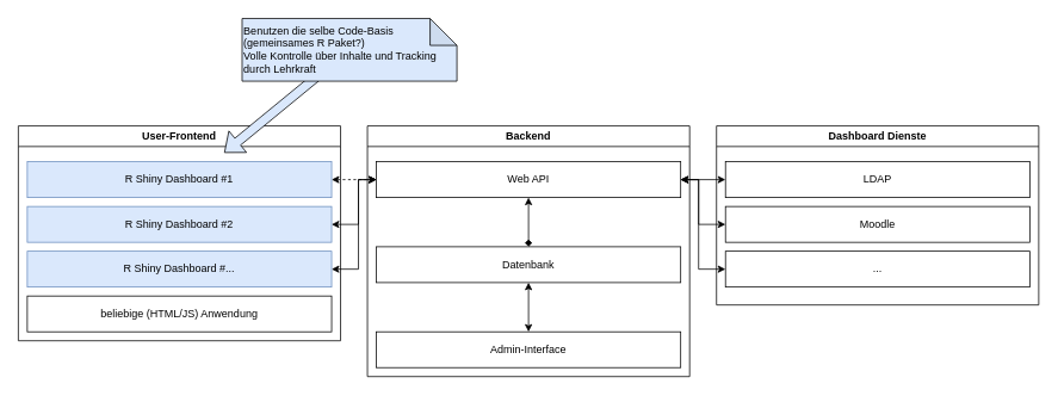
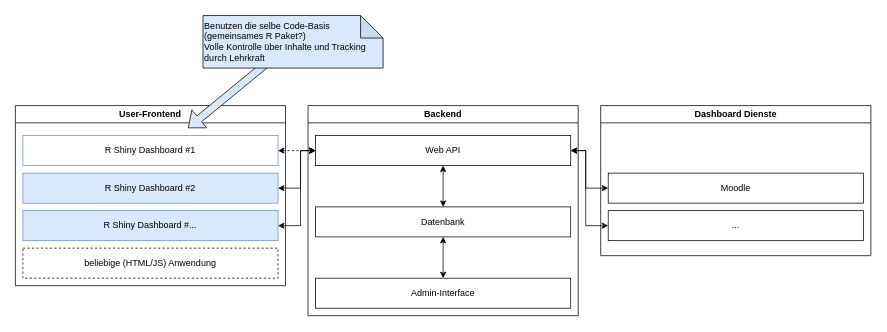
  <mxCell id="0" />
  <mxCell id="1" parent="0" />
  <mxCell id="2" value="User-Frontend" style="swimlane;whiteSpace=wrap;html=1;" parent="1" vertex="1"><mxGeometry x="20" y="140" width="360" height="240" as="geometry" /></mxCell>
- <mxCell id="3" value="R Shiny Dashboard #1" style="rounded=0;whiteSpace=wrap;html=1;fillColor=#dae8fc;strokeColor=#6c8ebf;" parent="2" vertex="1"><mxGeometry x="10" y="40" width="340" height="40" as="geometry" /></mxCell>
+ <mxCell id="3" value="R Shiny Dashboard #1" style="rounded=0;whiteSpace=wrap;html=1;fillColor=#ffffff;strokeColor=#6c8ebf;" parent="2" vertex="1"><mxGeometry x="10" y="40" width="340" height="40" as="geometry" /></mxCell>
  <mxCell id="4" value="R Shiny Dashboard #2" style="rounded=0;whiteSpace=wrap;html=1;fillColor=#dae8fc;strokeColor=#6c8ebf;" parent="2" vertex="1"><mxGeometry x="10" y="90" width="340" height="40" as="geometry" /></mxCell>
  <mxCell id="5" value="R Shiny Dashboard #..." style="rounded=0;whiteSpace=wrap;html=1;fillColor=#dae8fc;strokeColor=#6c8ebf;" parent="2" vertex="1"><mxGeometry x="10" y="140" width="340" height="40" as="geometry" /></mxCell>
- <mxCell id="6" value="beliebige (HTML/JS) Anwendung" style="rounded=0;whiteSpace=wrap;html=1;" parent="2" vertex="1"><mxGeometry x="10" y="190" width="340" height="40" as="geometry" /></mxCell>
+ <mxCell id="6" value="beliebige (HTML/JS) Anwendung" style="rounded=0;whiteSpace=wrap;html=1;dashed=1;" parent="2" vertex="1"><mxGeometry x="10" y="190" width="340" height="40" as="geometry" /></mxCell>
  <mxCell id="7" value="Backend" style="swimlane;whiteSpace=wrap;html=1;" parent="1" vertex="1"><mxGeometry x="410" y="140" width="360" height="280" as="geometry" /></mxCell>
- <mxCell id="8" style="edgeStyle=orthogonalEdgeStyle;rounded=0;orthogonalLoop=1;jettySize=auto;html=1;startArrow=classic;startFill=1;endArrow=diamond;" parent="7" source="9" target="11" edge="1"><mxGeometry relative="1" as="geometry" /></mxCell>
+ <mxCell id="8" style="edgeStyle=orthogonalEdgeStyle;rounded=0;orthogonalLoop=1;jettySize=auto;html=1;startArrow=classic;startFill=1;" parent="7" source="9" target="11" edge="1"><mxGeometry relative="1" as="geometry" /></mxCell>
  <mxCell id="9" value="Web API" style="rounded=0;whiteSpace=wrap;html=1;" parent="7" vertex="1"><mxGeometry x="10" y="40" width="340" height="40" as="geometry" /></mxCell>
  <mxCell id="10" style="edgeStyle=orthogonalEdgeStyle;rounded=0;orthogonalLoop=1;jettySize=auto;html=1;entryX=0.5;entryY=0;entryDx=0;entryDy=0;startArrow=classic;startFill=1;" parent="7" source="11" target="12" edge="1"><mxGeometry relative="1" as="geometry" /></mxCell>
  <mxCell id="11" value="Datenbank" style="rounded=0;whiteSpace=wrap;html=1;" parent="7" vertex="1"><mxGeometry x="10" y="135" width="340" height="40" as="geometry" /></mxCell>
  <mxCell id="12" value="Admin-Interface" style="rounded=0;whiteSpace=wrap;html=1;" parent="7" vertex="1"><mxGeometry x="10" y="230" width="340" height="40" as="geometry" /></mxCell>
  <mxCell id="13" value="Dashboard Dienste" style="swimlane;whiteSpace=wrap;html=1;" parent="1" vertex="1"><mxGeometry x="800" y="140" width="360" height="200" as="geometry" /></mxCell>
- <mxCell id="14" value="LDAP" style="rounded=0;whiteSpace=wrap;html=1;" parent="13" vertex="1"><mxGeometry x="10" y="40" width="340" height="40" as="geometry" /></mxCell>
  <mxCell id="15" value="Moodle" style="rounded=0;whiteSpace=wrap;html=1;" parent="13" vertex="1"><mxGeometry x="10" y="90" width="340" height="40" as="geometry" /></mxCell>
  <mxCell id="16" value="..." style="rounded=0;whiteSpace=wrap;html=1;" parent="13" vertex="1"><mxGeometry x="10" y="140" width="340" height="40" as="geometry" /></mxCell>
  <mxCell id="17" style="edgeStyle=orthogonalEdgeStyle;rounded=0;orthogonalLoop=1;jettySize=auto;html=1;startArrow=classic;startFill=1;dashed=1;" parent="1" source="3" target="9" edge="1"><mxGeometry relative="1" as="geometry" /></mxCell>
  <mxCell id="18" style="edgeStyle=orthogonalEdgeStyle;rounded=0;orthogonalLoop=1;jettySize=auto;html=1;startArrow=classic;startFill=1;" parent="1" source="4" edge="1"><mxGeometry relative="1" as="geometry"><mxPoint x="420" y="200" as="targetPoint" /><Array as="points"><mxPoint x="400" y="250" /><mxPoint x="400" y="200" /></Array></mxGeometry></mxCell>
  <mxCell id="19" style="edgeStyle=orthogonalEdgeStyle;rounded=0;orthogonalLoop=1;jettySize=auto;html=1;exitX=1;exitY=0.5;exitDx=0;exitDy=0;startArrow=classic;startFill=1;" parent="1" source="5" edge="1"><mxGeometry relative="1" as="geometry"><mxPoint x="420" y="200" as="targetPoint" /><Array as="points"><mxPoint x="400" y="300" /><mxPoint x="400" y="200" /></Array></mxGeometry></mxCell>
- <mxCell id="20" style="edgeStyle=orthogonalEdgeStyle;rounded=0;orthogonalLoop=1;jettySize=auto;html=1;startArrow=classic;startFill=1;" parent="1" source="9" target="14" edge="1"><mxGeometry relative="1" as="geometry" /></mxCell>
  <mxCell id="21" style="edgeStyle=orthogonalEdgeStyle;rounded=0;orthogonalLoop=1;jettySize=auto;html=1;startArrow=classic;startFill=1;" parent="1" source="15" edge="1"><mxGeometry relative="1" as="geometry"><mxPoint x="760" y="200" as="targetPoint" /><Array as="points"><mxPoint x="780" y="250" /><mxPoint x="780" y="200" /></Array></mxGeometry></mxCell>
  <mxCell id="22" style="edgeStyle=orthogonalEdgeStyle;rounded=0;orthogonalLoop=1;jettySize=auto;html=1;startArrow=classic;startFill=1;" parent="1" source="16" edge="1"><mxGeometry relative="1" as="geometry"><mxPoint x="760" y="200" as="targetPoint" /><Array as="points"><mxPoint x="780" y="300" /><mxPoint x="780" y="200" /></Array></mxGeometry></mxCell>
  <mxCell id="23" style="rounded=0;orthogonalLoop=1;jettySize=auto;html=1;startArrow=none;startFill=0;shape=flexArrow;fillColor=#dae8fc;strokeColor=default;exitX=0.5;exitY=0.5;exitDx=0;exitDy=0;exitPerimeter=0;" parent="1" source="24" edge="1"><mxGeometry relative="1" as="geometry"><mxPoint x="250" y="170" as="targetPoint" /></mxGeometry></mxCell>
  <mxCell id="24" value="Benutzen die selbe Code-Basis&lt;br&gt;(gemeinsames R Paket?)&lt;br&gt;Volle Kontrolle über Inhalte und Tracking durch Lehrkraft" style="shape=note;whiteSpace=wrap;html=1;backgroundOutline=1;darkOpacity=0.05;fillColor=#dae8fc;strokeColor=default;align=left;" parent="1" vertex="1"><mxGeometry x="270" y="20" width="240" height="70" as="geometry" /></mxCell>
